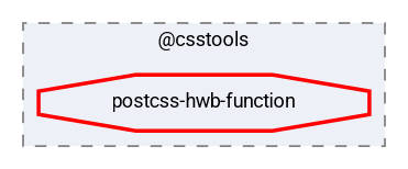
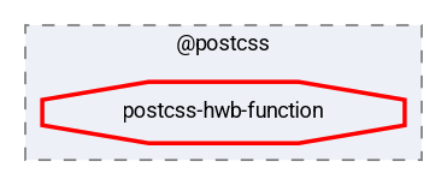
  digraph {
    compound=true
    fontname=Roboto
    n1 [color=red fillcolor="#edf0f7" fontname=Roboto fontsize=10 height=0.2 label="postcss-hwb-function" shape=octagon style="filled,bold" width=0.4]
    subgraph cluster_1 {
      bgcolor="#edf0f7"
      fontsize=10
-     label="@csstools"
+     label="@postcss"
      pencolor=grey50
      style="filled,dashed"
      n1
    }
  }
